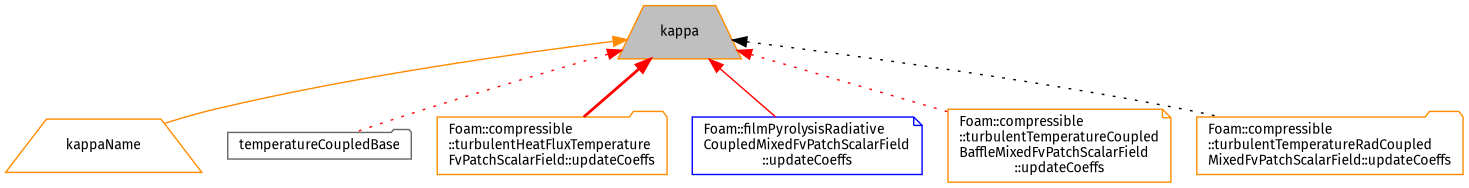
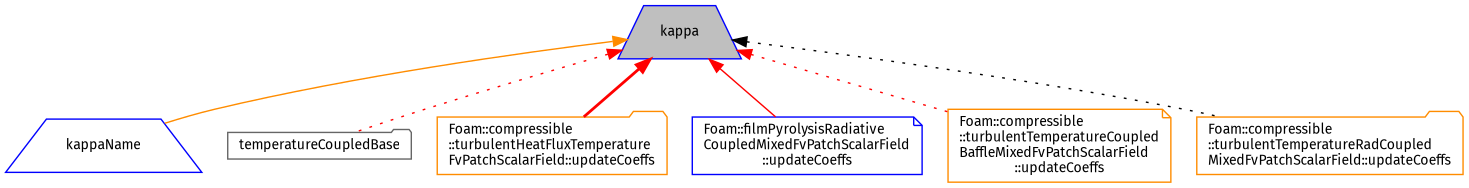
  digraph {
    fontname="Fira Sans"
    rankdir=TB
    node [color=darkorange fontname="Fira Sans" fontsize=10 shape=folder]
    edge [color=red dir=back fontname="Fira Sans" fontsize=10 labelfontname=FreeSans labelfontsize=10 style=dotted]
-   n1 [fillcolor=grey75 fontcolor=black height=0.2 label=kappa shape=trapezium style=filled width=0.4]
-   n2 [height=0.2 label=kappaName shape=trapezium width=0.4]
+   n1 [color=blue fillcolor=grey75 fontcolor=black height=0.2 label=kappa shape=trapezium style=filled width=0.4]
+   n2 [color=blue height=0.2 label=kappaName shape=trapezium width=0.4]
    n3 [color=gray40 height=0.2 label=temperatureCoupledBase width=0.4]
    n4 [height=0.2 label="Foam::compressible\l::turbulentHeatFluxTemperature\lFvPatchScalarField::updateCoeffs" width=0.4]
    n5 [color=blue height=0.2 label="Foam::filmPyrolysisRadiative\lCoupledMixedFvPatchScalarField\l::updateCoeffs" shape=note width=0.4]
    n6 [height=0.2 label="Foam::compressible\l::turbulentTemperatureCoupled\lBaffleMixedFvPatchScalarField\l::updateCoeffs" shape=note width=0.4]
    n7 [height=0.2 label="Foam::compressible\l::turbulentTemperatureRadCoupled\lMixedFvPatchScalarField::updateCoeffs" width=0.4]
    n1 -> n2 [color=darkorange style=solid]
    n1 -> n3
    n1 -> n4 [style=bold]
    n1 -> n5 [style=solid]
    n1 -> n6
    n1 -> n7 [color=black]
  }
